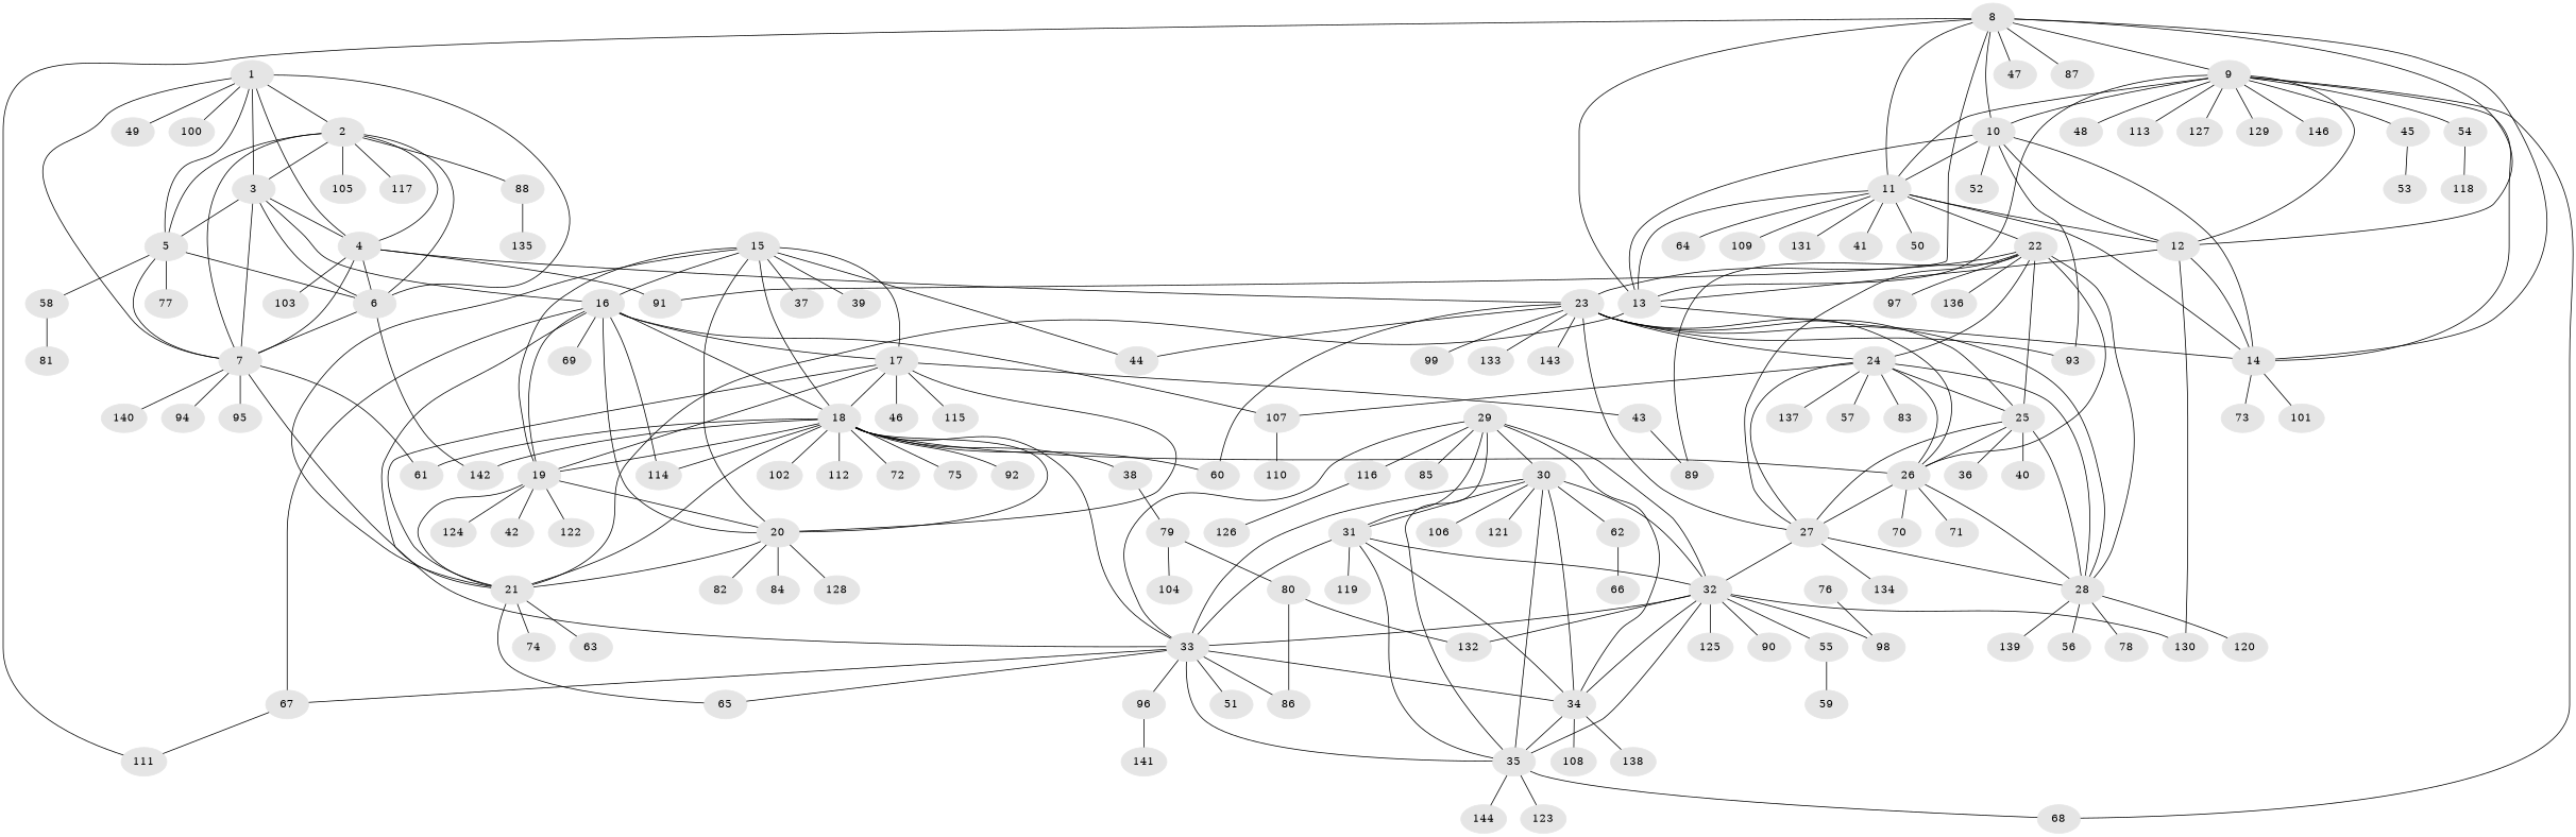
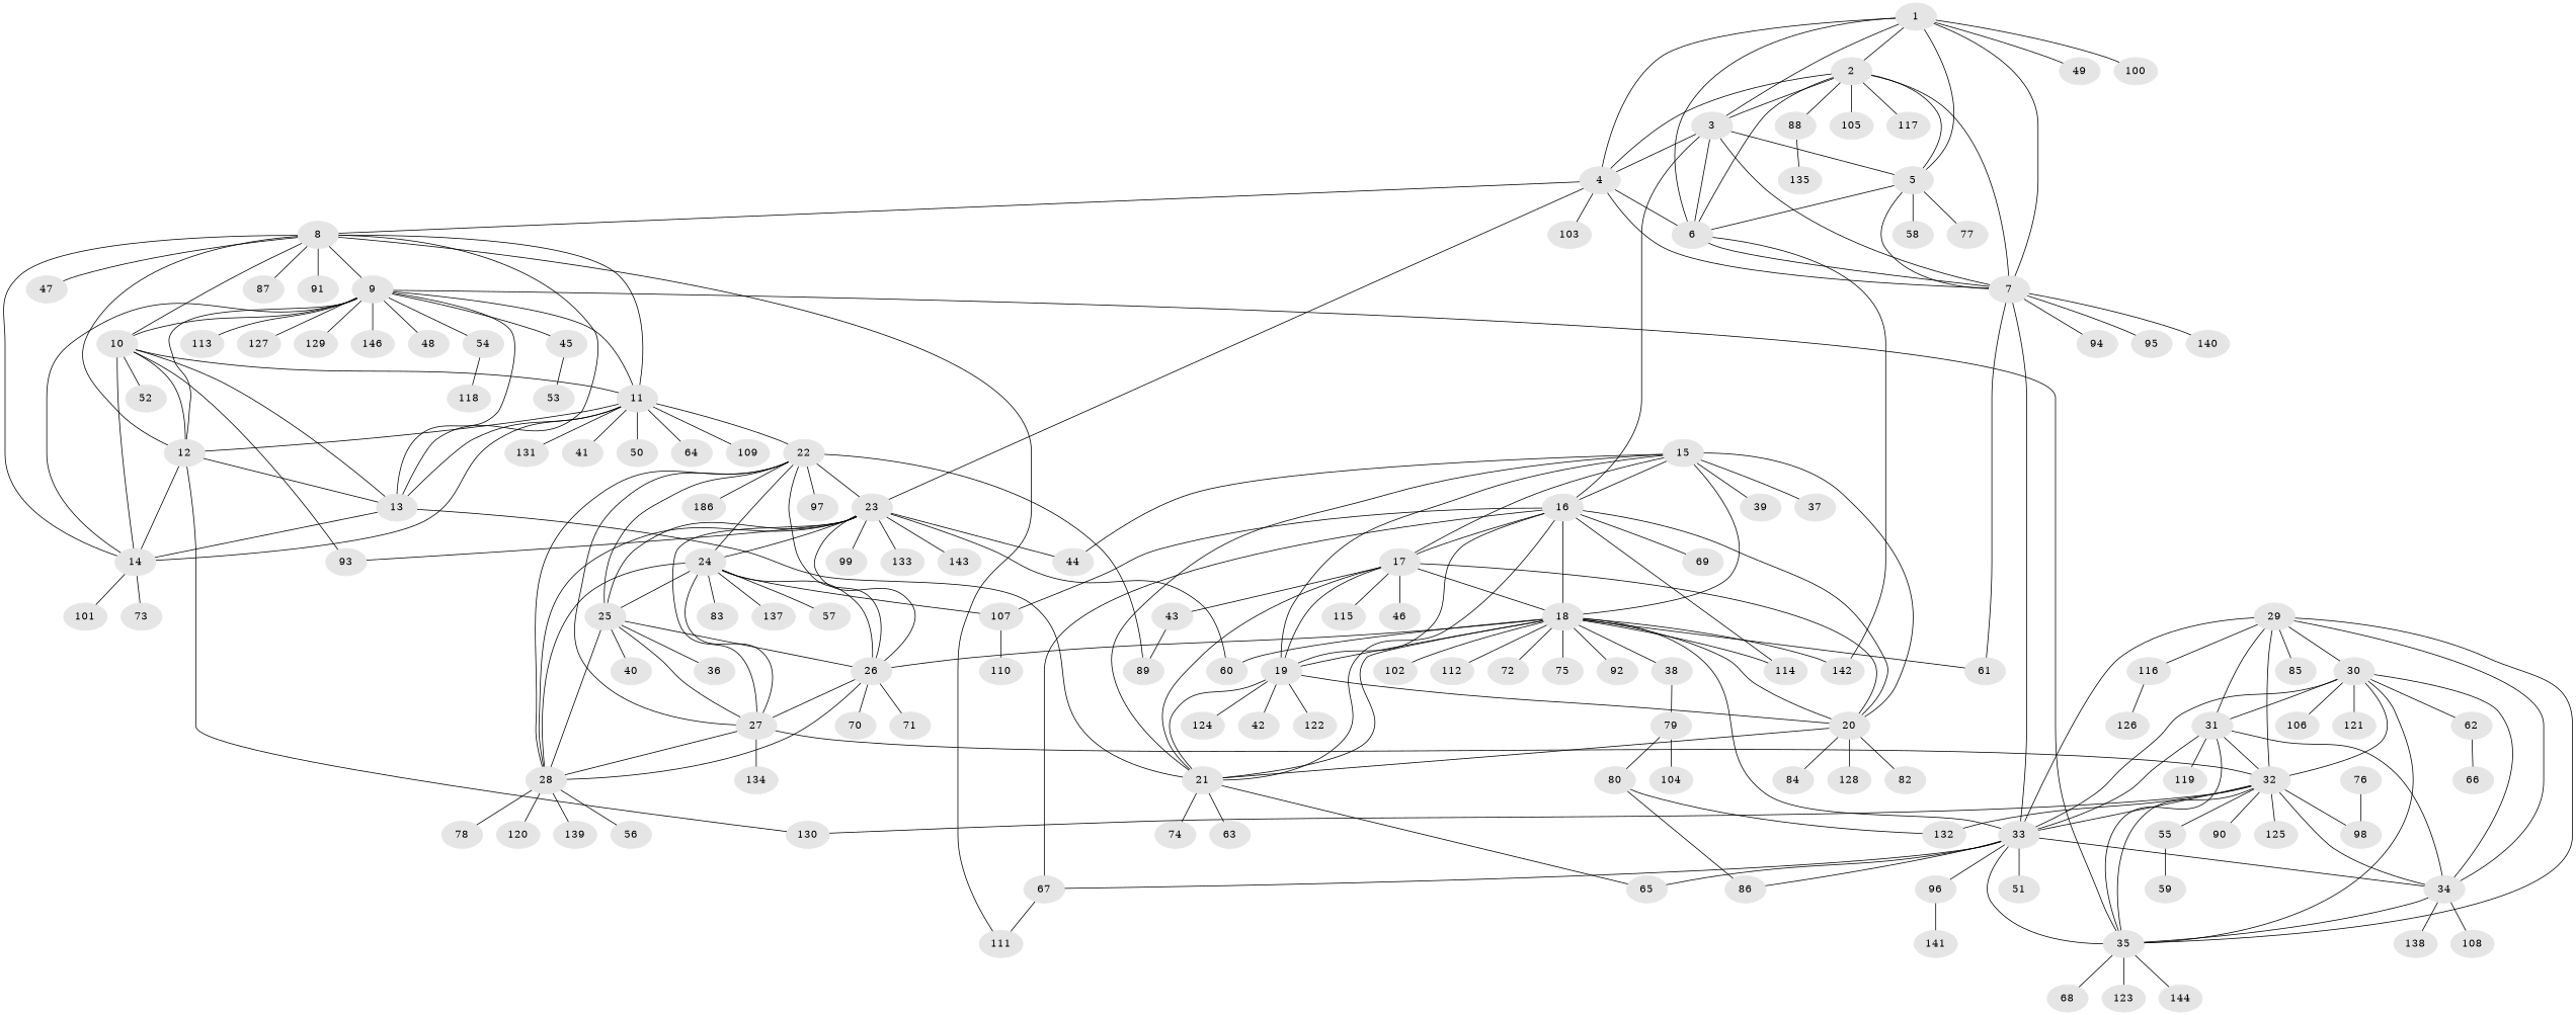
  graph {
    node [color=gray90 style=filled]
    1
    2
    3
    4
    5
    6
    7
    49
    100
    88
    105
    117
    16
    8
    23
    103
    58
    77
    142
    33
    61
    94
    95
    140
    135
    21
    17
    18
    19
    20
    67
    69
    107
    114
    9
    10
    11
    12
    13
    14
    47
    87
    91
    111
    93
    44
    26
    60
    24
    25
    27
    28
    99
    133
    143
-   81
    35
    65
    34
    51
    86
    96
    45
    48
    54
    113
    127
    129
    146
    52
    22
    41
    50
    64
    109
    131
    130
    73
    101
    68
    123
    144
    53
    118
    89
    97
-   136
+   136 [label=186]
    63
    74
    15
    37
    39
    43
    46
    115
    38
    72
    75
    92
    102
    112
    42
    122
    124
    82
    84
    128
    76
    98
    110
    70
    71
    79
    57
    83
    137
    36
    40
    32
    134
    56
    78
    120
    139
    55
    90
    125
    132
    29
    30
    31
    85
    116
    62
    106
    121
    119
    108
    138
    126
    66
    59
    141
    80
    104
    1 -- 2
    1 -- 3
    1 -- 4
    1 -- 5
    1 -- 6
    1 -- 7
    1 -- 49
    1 -- 100
    2 -- 3
    2 -- 4
    2 -- 5
    2 -- 6
    2 -- 7
    2 -- 88
    2 -- 105
    2 -- 117
    3 -- 4
    3 -- 5
    3 -- 6
    3 -- 7
    3 -- 16
    4 -- 6
    4 -- 7
-   4 -- 91
+   4 -- 8
    4 -- 23
    4 -- 103
    5 -- 6
    5 -- 7
    5 -- 58
    5 -- 77
    6 -- 7
    6 -- 142
    7 -- 33
    7 -- 61
    7 -- 94
    7 -- 95
    7 -- 140
    88 -- 135
    16 -- 21
    16 -- 17
    16 -- 18
    16 -- 19
    16 -- 20
    16 -- 67
    16 -- 69
    16 -- 107
    16 -- 114
    8 -- 9
    8 -- 10
    8 -- 11
    8 -- 12
    8 -- 13
    8 -- 14
    8 -- 47
    8 -- 87
    8 -- 91
    8 -- 111
    23 -- 93
    23 -- 44
    23 -- 26
    23 -- 60
    23 -- 24
    23 -- 25
    23 -- 27
    23 -- 28
    23 -- 99
    23 -- 133
    23 -- 143
-   58 -- 81
    33 -- 67
    33 -- 35
    33 -- 65
    33 -- 34
    33 -- 51
    33 -- 86
    33 -- 96
    21 -- 65
    21 -- 63
    21 -- 74
    17 -- 21
    17 -- 18
    17 -- 19
    17 -- 20
    17 -- 43
    17 -- 46
    17 -- 115
    18 -- 142
    18 -- 33
    18 -- 61
    18 -- 21
    18 -- 19
    18 -- 20
    18 -- 114
    18 -- 26
    18 -- 60
    18 -- 38
    18 -- 72
    18 -- 75
    18 -- 92
    18 -- 102
    18 -- 112
    19 -- 21
    19 -- 20
    19 -- 42
    19 -- 122
    19 -- 124
    20 -- 21
    20 -- 82
    20 -- 84
    20 -- 128
    67 -- 111
    107 -- 110
    9 -- 10
    9 -- 11
    9 -- 12
    9 -- 13
    9 -- 14
-   9 -- 68
+   9 -- 35
    9 -- 45
    9 -- 48
    9 -- 54
    9 -- 113
    9 -- 127
    9 -- 129
    9 -- 146
    10 -- 11
    10 -- 12
    10 -- 13
    10 -- 14
    10 -- 93
    10 -- 52
    11 -- 12
    11 -- 13
    11 -- 14
    11 -- 22
    11 -- 41
    11 -- 50
    11 -- 64
    11 -- 109
    11 -- 131
    12 -- 13
    12 -- 14
    12 -- 130
    13 -- 21
    13 -- 14
    14 -- 73
    14 -- 101
    26 -- 27
    26 -- 28
    26 -- 70
    26 -- 71
    24 -- 107
    24 -- 26
    24 -- 25
    24 -- 27
    24 -- 28
    24 -- 57
    24 -- 83
    24 -- 137
    25 -- 26
    25 -- 27
    25 -- 28
    25 -- 36
    25 -- 40
    27 -- 28
    27 -- 32
    27 -- 134
    28 -- 56
    28 -- 78
    28 -- 120
    28 -- 139
    35 -- 68
    35 -- 123
    35 -- 144
    34 -- 35
    34 -- 108
    34 -- 138
    96 -- 141
    45 -- 53
    54 -- 118
    22 -- 23
    22 -- 26
    22 -- 24
    22 -- 25
    22 -- 27
    22 -- 28
    22 -- 89
    22 -- 97
    22 -- 136
    15 -- 16
    15 -- 21
    15 -- 17
    15 -- 18
    15 -- 19
    15 -- 20
    15 -- 44
    15 -- 37
    15 -- 39
    43 -- 89
    38 -- 79
    76 -- 98
    79 -- 80
    79 -- 104
    32 -- 33
    32 -- 35
    32 -- 34
    32 -- 130
    32 -- 98
    32 -- 55
    32 -- 90
    32 -- 125
    32 -- 132
    55 -- 59
    29 -- 33
    29 -- 35
    29 -- 34
    29 -- 32
    29 -- 30
    29 -- 31
    29 -- 85
    29 -- 116
    30 -- 33
    30 -- 35
    30 -- 34
    30 -- 32
    30 -- 31
    30 -- 62
    30 -- 106
    30 -- 121
    31 -- 33
    31 -- 35
    31 -- 34
    31 -- 32
    31 -- 119
    116 -- 126
    62 -- 66
    80 -- 86
    80 -- 132
  }
